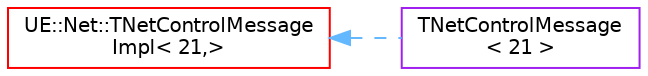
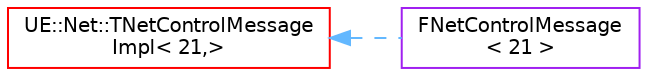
  digraph {
    rankdir=LR
    node [fillcolor=white fontname=Helvetica fontsize=10 shape=box style=filled]
    n1 [color=red height=0.2 label="UE::Net::TNetControlMessage\lImpl\< 21,\>" width=0.4]
-   n2 [color=purple height=0.2 label="TNetControlMessage\l\< 21 \>" width=0.4]
+   n2 [color=purple height=0.2 label="FNetControlMessage\l\< 21 \>" width=0.4]
    n1 -> n2 [color=steelblue1 dir=back fontname=Helvetica fontsize=10 labelfontname=Helvetica labelfontsize=10 style=dashed]
  }
